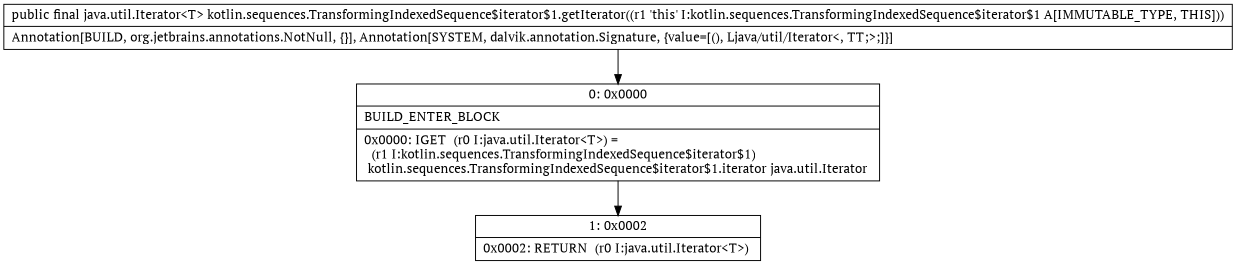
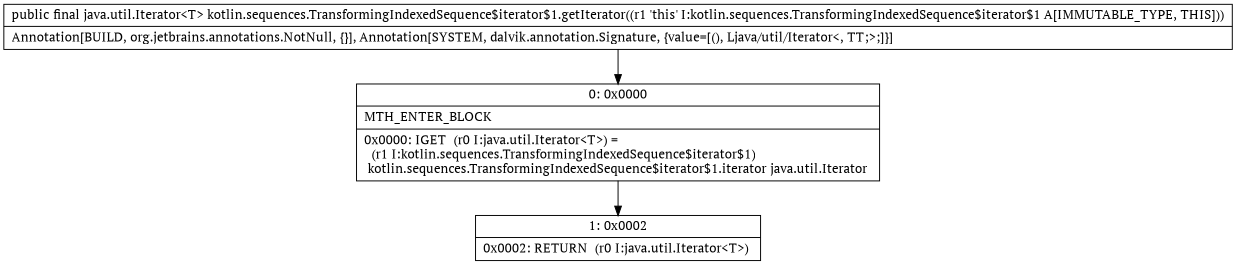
  digraph {
    fontname="PT Serif"
    node [shape=record fontname="PT Serif"]
    edge [fontname="PT Serif"]
-   n1 [label="{0\:\ 0x0000|BUILD_ENTER_BLOCK\l|0x0000: IGET  (r0 I:java.util.Iterator\<T\>) = \l  (r1 I:kotlin.sequences.TransformingIndexedSequence$iterator$1)\l kotlin.sequences.TransformingIndexedSequence$iterator$1.iterator java.util.Iterator \l}"]
+   n1 [label="{0\:\ 0x0000|MTH_ENTER_BLOCK\l|0x0000: IGET  (r0 I:java.util.Iterator\<T\>) = \l  (r1 I:kotlin.sequences.TransformingIndexedSequence$iterator$1)\l kotlin.sequences.TransformingIndexedSequence$iterator$1.iterator java.util.Iterator \l}"]
    n2 [label="{1\:\ 0x0002|0x0002: RETURN  (r0 I:java.util.Iterator\<T\>) \l}"]
    n3 [label="{public final java.util.Iterator\<T\> kotlin.sequences.TransformingIndexedSequence$iterator$1.getIterator((r1 'this' I:kotlin.sequences.TransformingIndexedSequence$iterator$1 A[IMMUTABLE_TYPE, THIS]))  | Annotation[BUILD, org.jetbrains.annotations.NotNull, \{\}], Annotation[SYSTEM, dalvik.annotation.Signature, \{value=[(), Ljava\/util\/Iterator\<, TT;\>;]\}]\l}"]
    n1 -> n2
    n3 -> n1
  }
